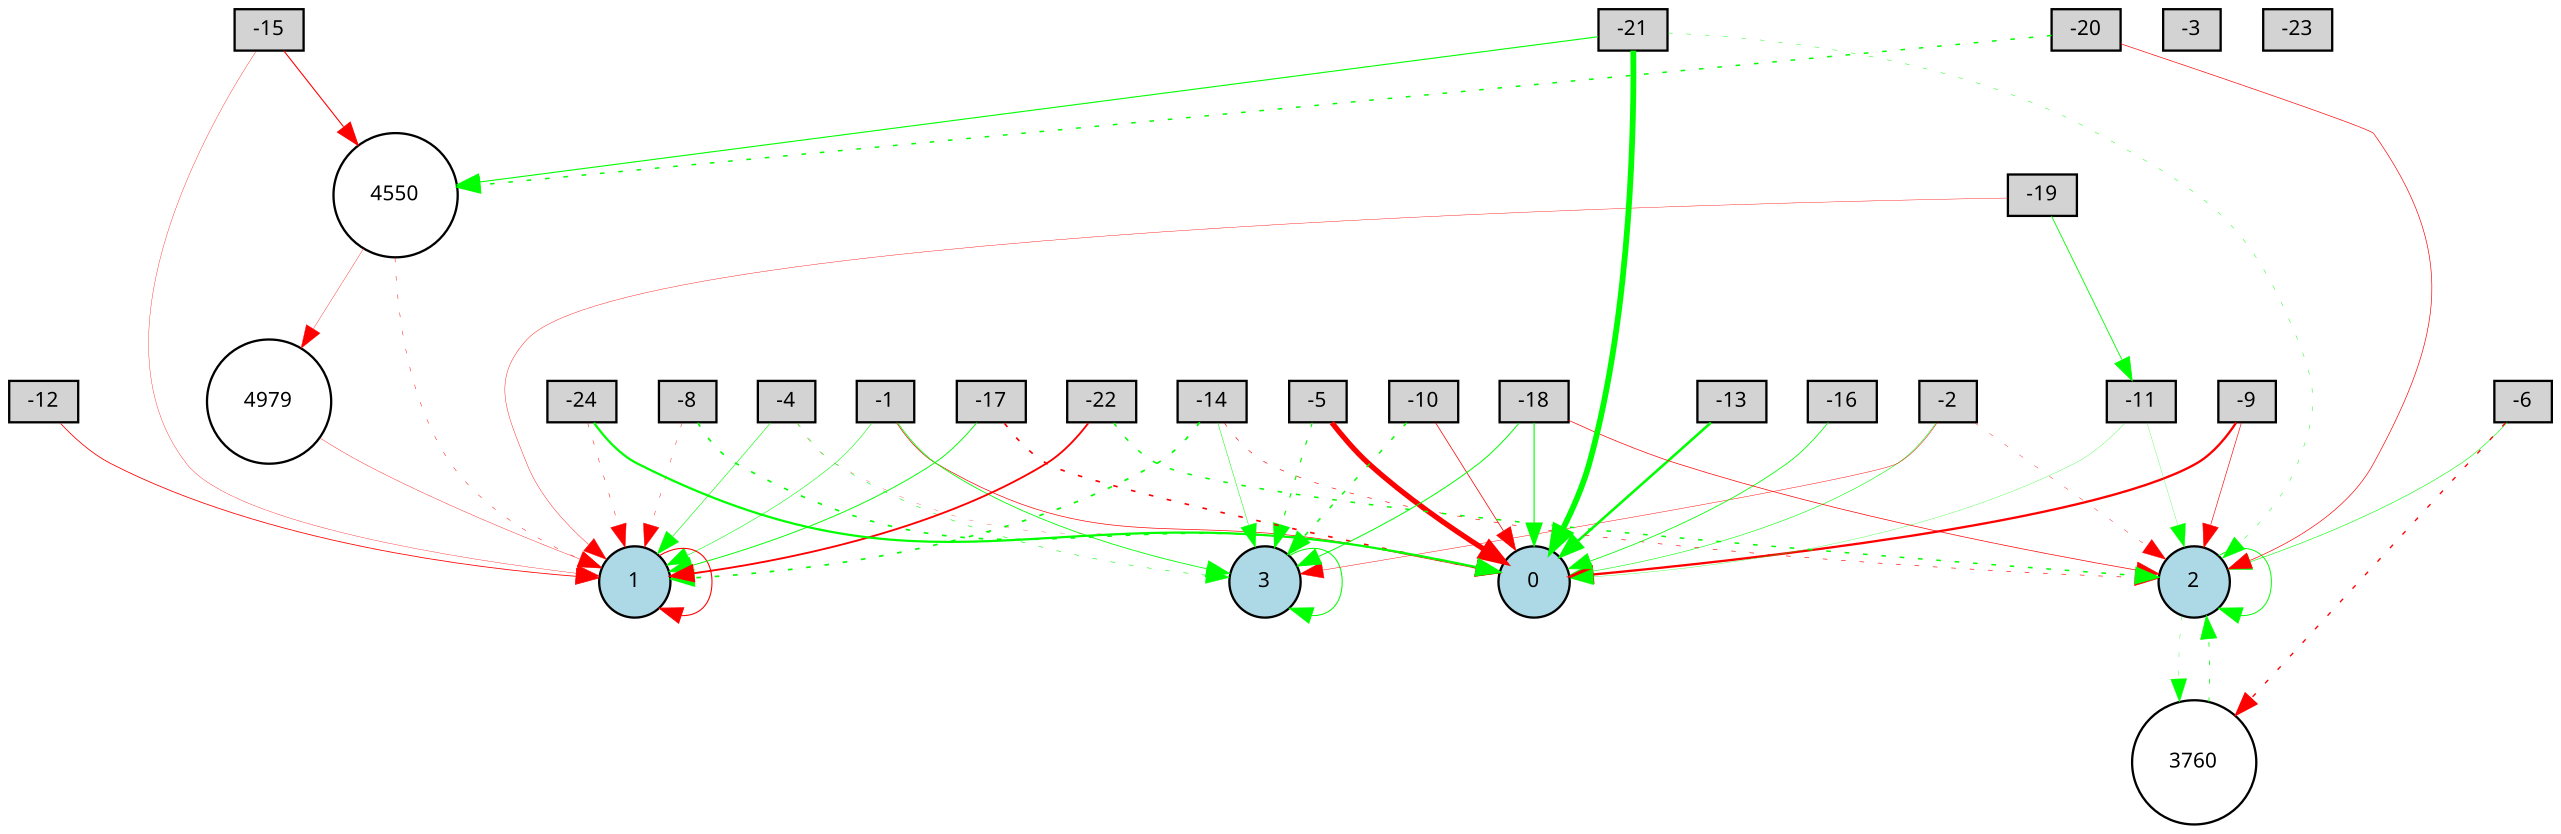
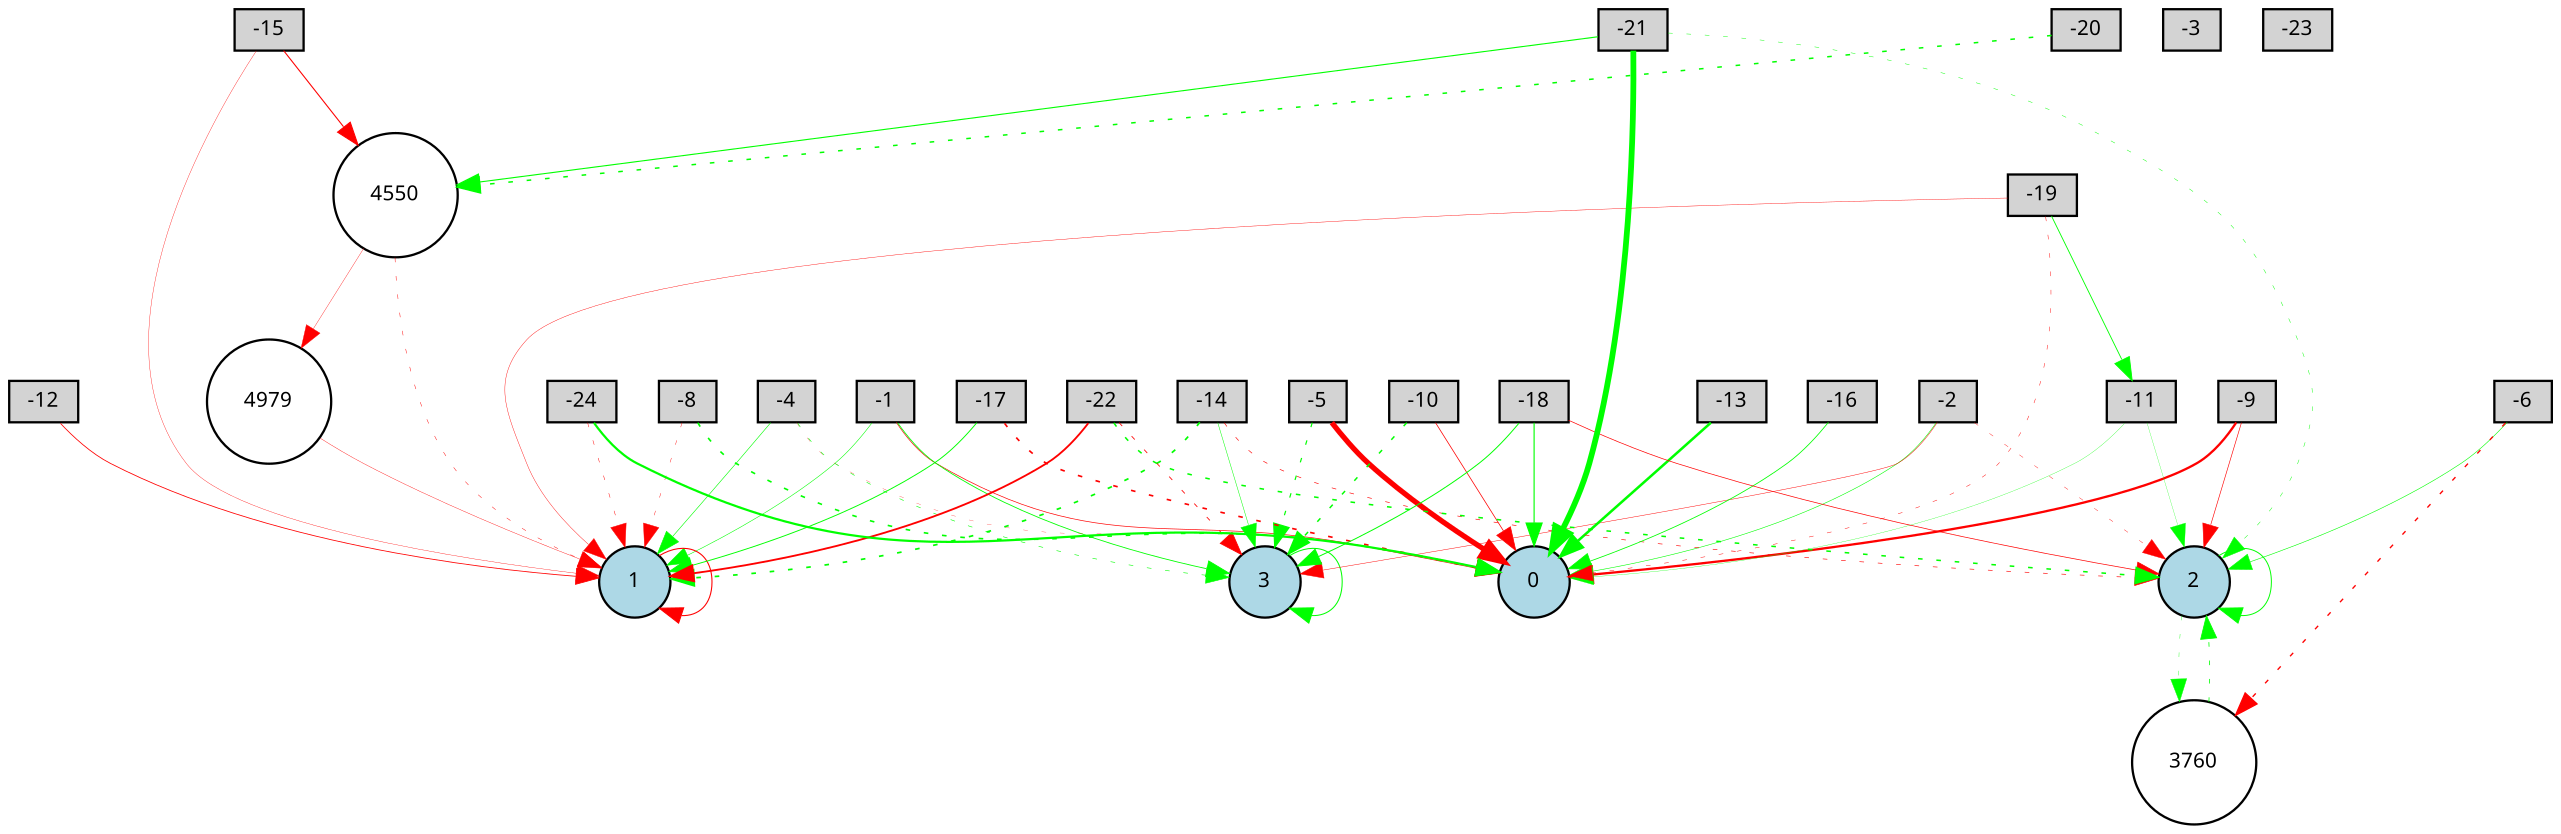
  digraph {
    fontname="Noto Sans"
    node [fillcolor=lightgray fontname="Noto Sans" fontsize=9 shape=box style=filled]
    edge [color=green fontname="Noto Sans" style=solid]
    -1 [height=0.2 width=0.2]
    0 [fillcolor=lightblue height=0.2 shape=circle width=0.2]
    1 [fillcolor=lightblue height=0.2 shape=circle width=0.2]
    3 [fillcolor=lightblue height=0.2 shape=circle width=0.2]
    -2 [height=0.2 width=0.2]
    2 [fillcolor=lightblue height=0.2 shape=circle width=0.2]
    3760 [fillcolor=white height=0.2 shape=circle width=0.2]
    -3 [height=0.2 width=0.2]
    -4 [height=0.2 width=0.2]
    -5 [height=0.2 width=0.2]
    -6 [height=0.2 width=0.2]
    -8 [height=0.2 width=0.2]
    -9 [height=0.2 width=0.2]
    -10 [height=0.2 width=0.2]
    -11 [height=0.2 width=0.2]
    -12 [height=0.2 width=0.2]
    -13 [height=0.2 width=0.2]
    -14 [height=0.2 width=0.2]
    -15 [height=0.2 width=0.2]
    4550 [fillcolor=white height=0.2 shape=circle width=0.2]
    4979 [fillcolor=white height=0.2 shape=circle width=0.2]
    -16 [height=0.2 width=0.2]
    -17 [height=0.2 width=0.2]
    -18 [height=0.2 width=0.2]
    -19 [height=0.2 width=0.2]
    -20 [height=0.2 width=0.2]
    -21 [height=0.2 width=0.2]
    -22 [height=0.2 width=0.2]
    -23 [height=0.2 width=0.2]
    -24 [height=0.2 width=0.2]
    -1 -> 0 [color=red penwidth=0.2961865756479902]
    -1 -> 1 [penwidth=0.2382785175773138]
    -1 -> 3 [penwidth=0.3680477509050264]
    1 -> 1 [color=red penwidth=0.47015823727607253]
    3 -> 3 [penwidth=0.4480125226684605]
    -2 -> 0 [penwidth=0.24731878085839903]
    -2 -> 3 [color=red penwidth=0.20060800867813516]
    -2 -> 2 [color=red penwidth=0.16494011562031374 style=dotted]
    2 -> 2 [penwidth=0.42166636977339067]
    2 -> 3760 [penwidth=0.16132155201395582 style=dotted]
    3760 -> 2 [penwidth=0.34485425532061204 style=dotted]
    -4 -> 0 [color=red penwidth=0.11386674542833493 style=dotted]
    -4 -> 1 [penwidth=0.2600480030813073]
    -4 -> 3 [penwidth=0.2516485646541885 style=dotted]
    -5 -> 0 [color=red penwidth=2.3029534382681653]
    -5 -> 3 [penwidth=0.5164787417183402 style=dotted]
    -6 -> 2 [penwidth=0.25182808375540666]
    -6 -> 3760 [color=red penwidth=0.5927800685271315 style=dotted]
    -8 -> 0 [penwidth=0.7155554408880994 style=dotted]
    -8 -> 1 [color=red penwidth=0.1769569277804776 style=dotted]
    -9 -> 0 [color=red penwidth=1.0013662682208369]
    -9 -> 2 [color=red penwidth=0.27268304604646665]
    -10 -> 0 [color=red penwidth=0.3254564101181426]
    -10 -> 3 [penwidth=0.645991255323824 style=dotted]
    -11 -> 0 [penwidth=0.1291144840821552]
    -11 -> 2 [penwidth=0.11466875675737027]
    -12 -> 1 [color=red penwidth=0.3533063372933881]
    -13 -> 0 [penwidth=1.1083163270803735]
    -14 -> 1 [penwidth=0.7455954582512785 style=dotted]
    -14 -> 3 [penwidth=0.21161501791116005]
    -14 -> 2 [color=red penwidth=0.27400979139156195 style=dotted]
    -15 -> 1 [color=red penwidth=0.15346097694232413]
    -15 -> 4550 [color=red penwidth=0.47160239169522067]
    4550 -> 1 [color=red penwidth=0.19894627048775676 style=dotted]
    4550 -> 4979 [color=red penwidth=0.15112864249748545]
    4979 -> 1 [color=red penwidth=0.1651434267347306]
    -16 -> 0 [penwidth=0.35267051611822886]
    -17 -> 0 [color=red penwidth=0.7241942768105168 style=dotted]
    -17 -> 1 [penwidth=0.41217859690495273]
    -18 -> 0 [penwidth=0.48786825918933097]
    -18 -> 3 [penwidth=0.4261873280333941]
    -18 -> 2 [color=red penwidth=0.303550567367198]
+   -19 -> 0 [color=red penwidth=0.19751759471926944 style=dotted]
    -19 -> 1 [color=red penwidth=0.17593320482365166]
    -19 -> -11 [penwidth=0.38106572042184295]
-   -20 -> 2 [color=red penwidth=0.286110250951242]
    -20 -> 4550 [penwidth=0.6545854094314902 style=dotted]
    -21 -> 0 [penwidth=2.5105698941008496]
    -21 -> 2 [penwidth=0.196019085996491 style=dotted]
    -21 -> 4550 [penwidth=0.4804324921799108]
    -22 -> 1 [color=red penwidth=0.8095526310350362]
+   -22 -> 3 [color=red penwidth=0.3612962364564637 style=dotted]
    -22 -> 2 [penwidth=0.6679689113046574 style=dotted]
    -24 -> 0 [penwidth=0.9609207247586891]
    -24 -> 1 [color=red penwidth=0.20263839873891215 style=dotted]
  }
